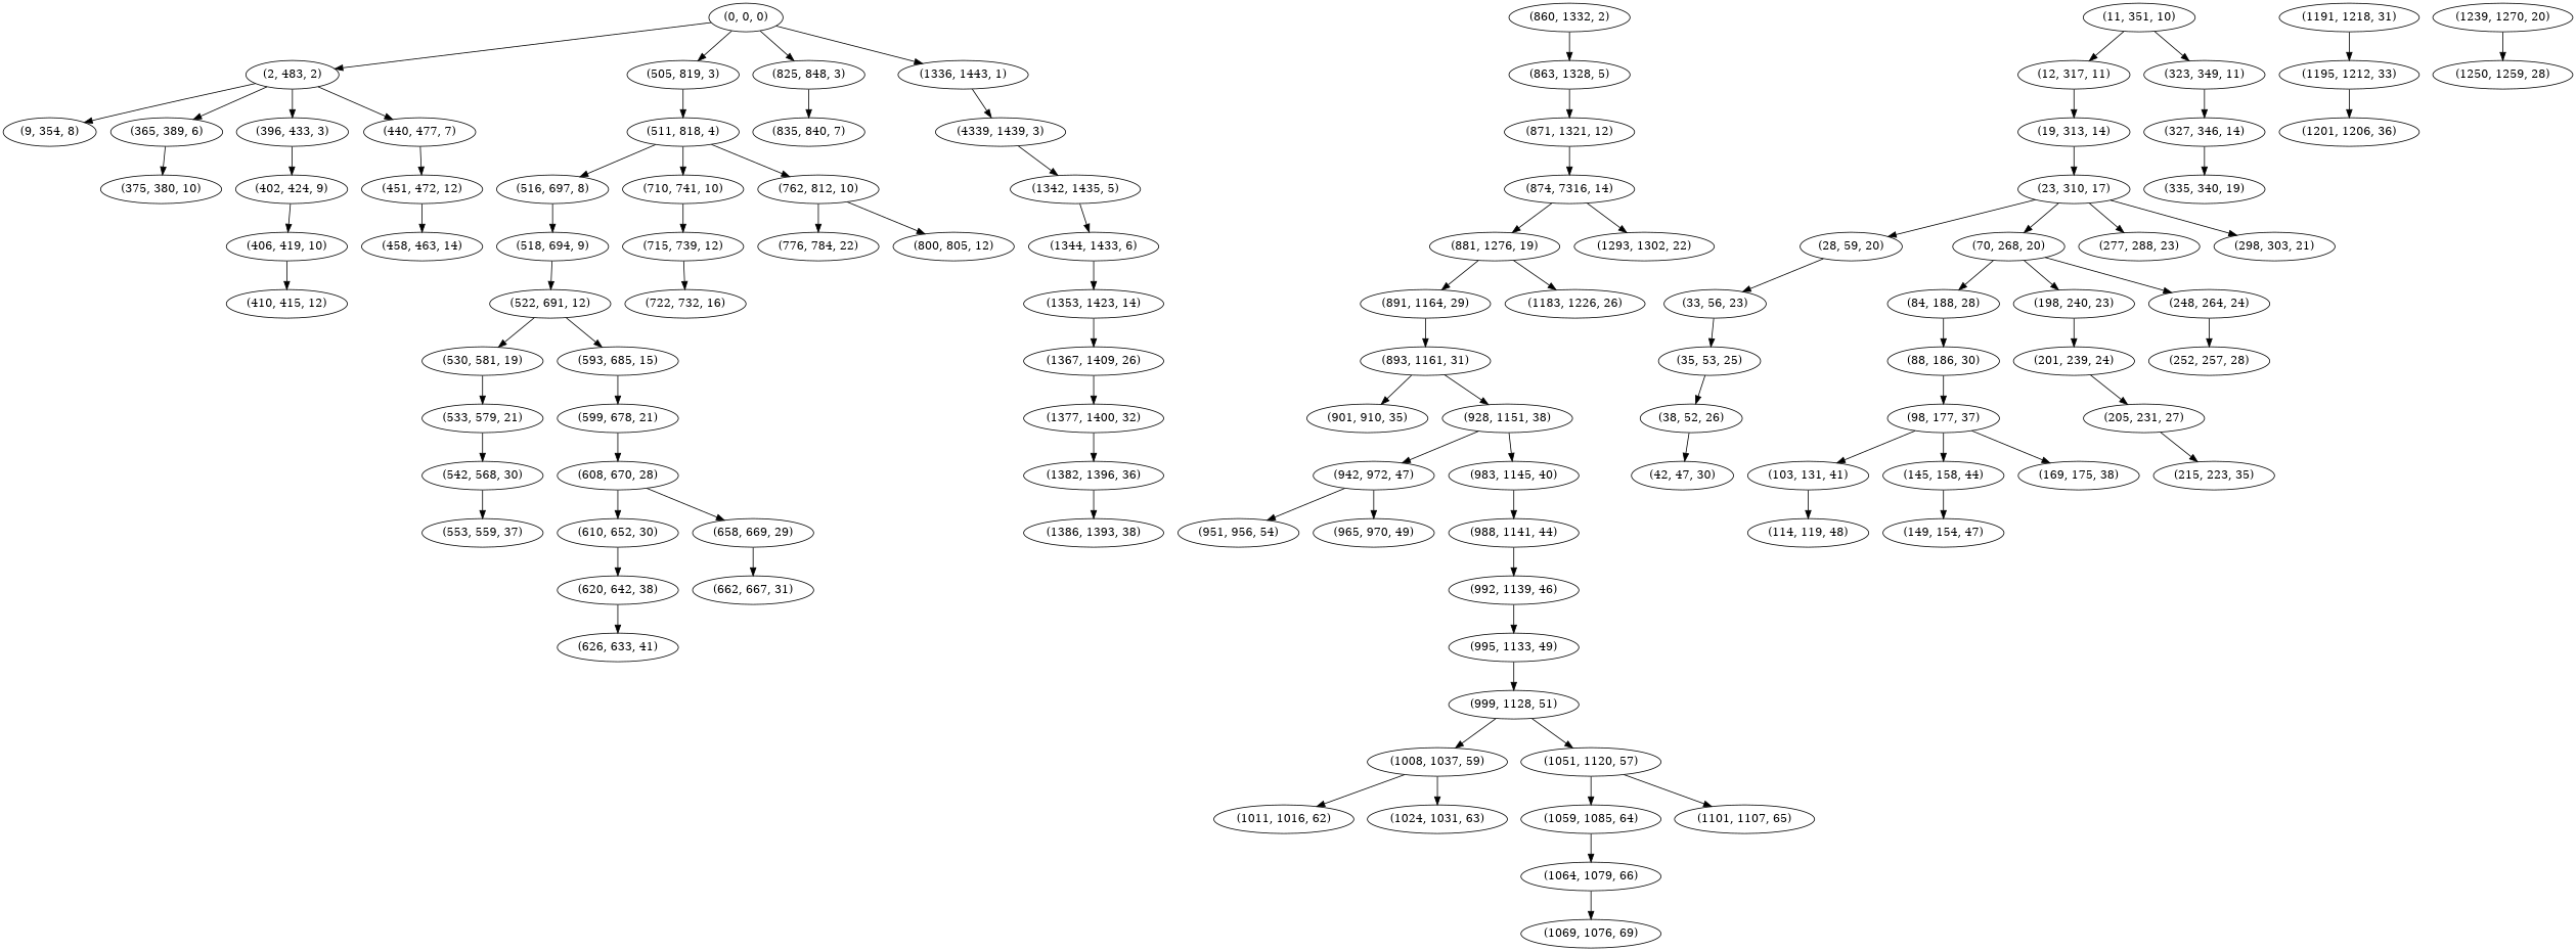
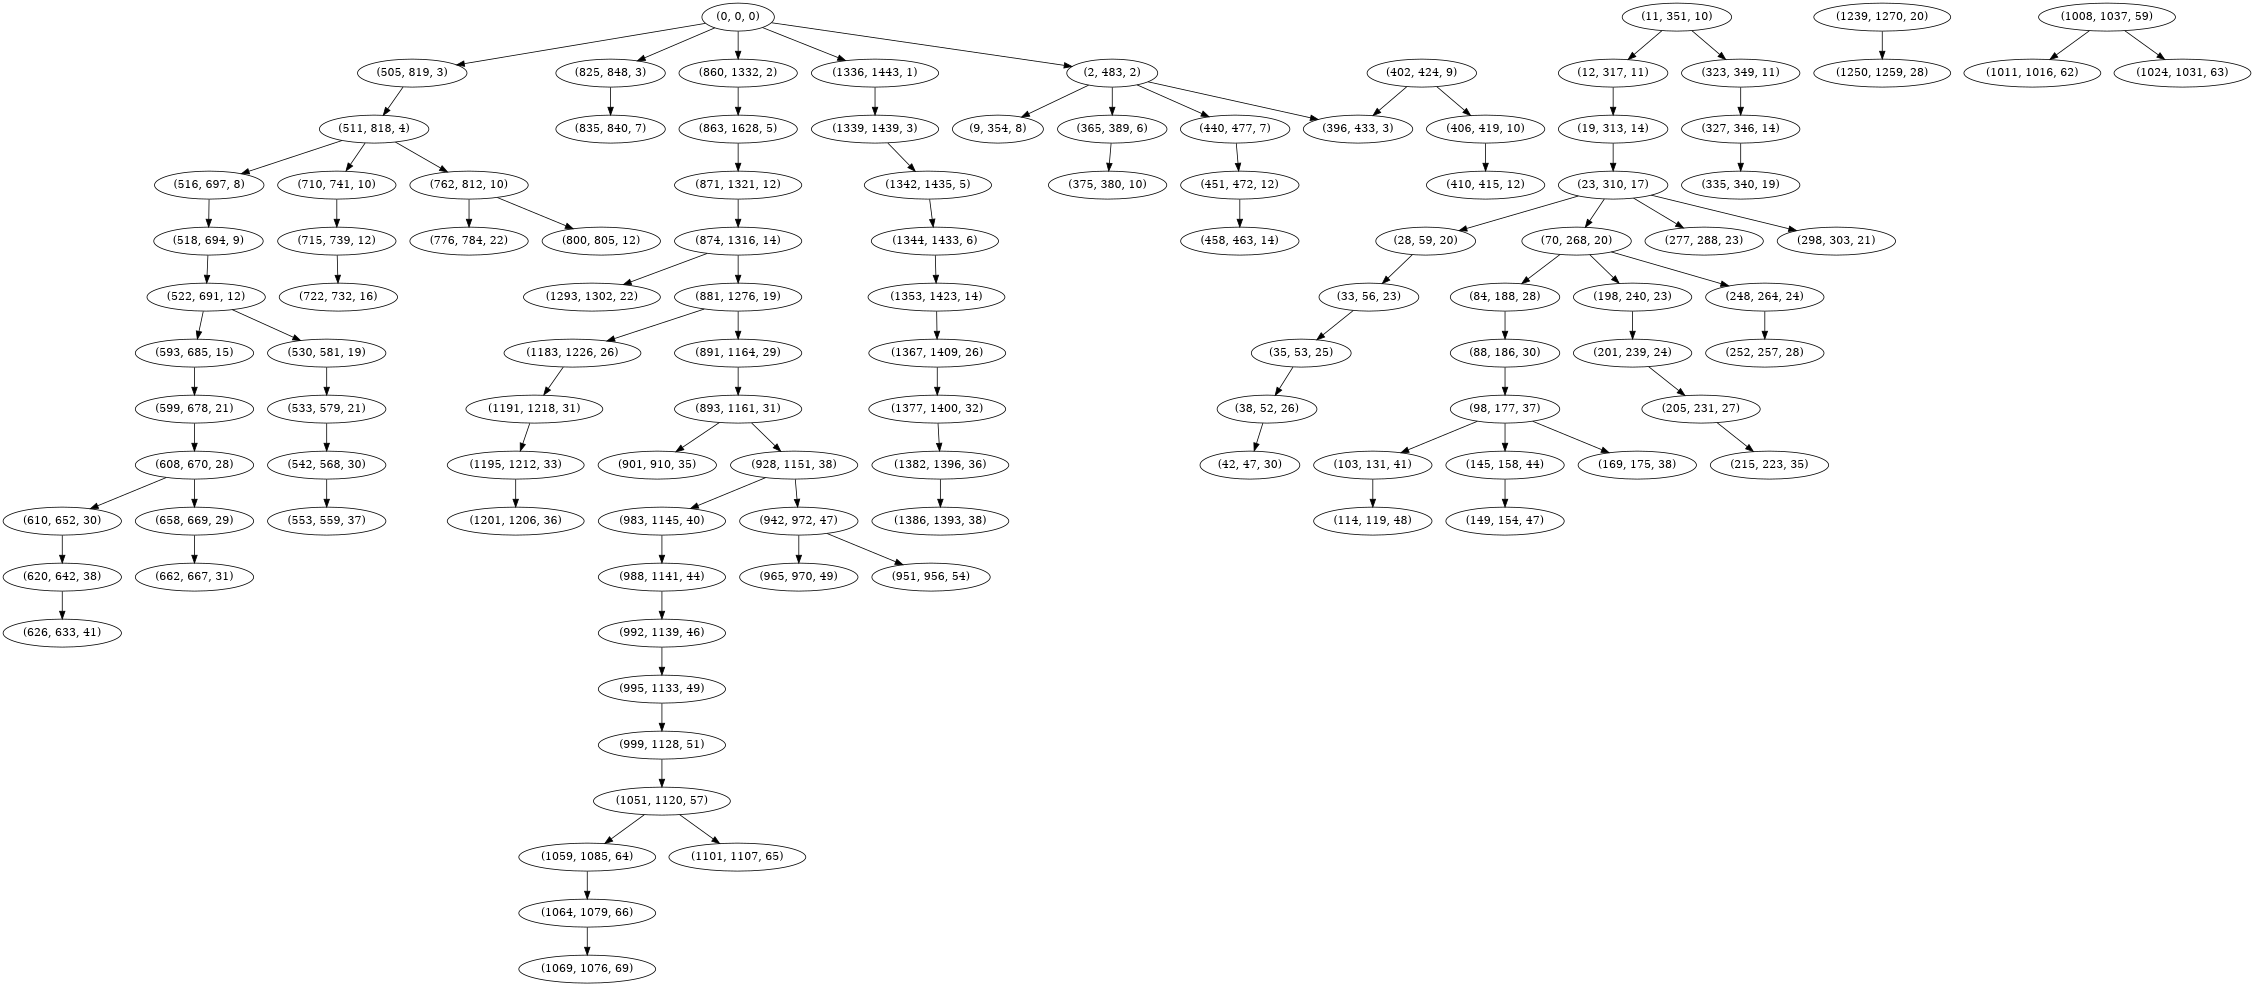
  digraph {
    "(0, 0, 0)"
    "(2, 483, 2)"
    "(505, 819, 3)"
    "(825, 848, 3)"
    "(860, 1332, 2)"
    "(1336, 1443, 1)"
    "(9, 354, 8)"
    "(365, 389, 6)"
    "(396, 433, 3)"
    "(440, 477, 7)"
    "(511, 818, 4)"
    "(835, 840, 7)"
-   "(863, 1328, 5)"
-   "(1339, 1439, 3)" [label="(4339, 1439, 3)"]
+   "(863, 1328, 5)" [label="(863, 1628, 5)"]
+   "(1339, 1439, 3)"
    "(375, 380, 10)"
    "(402, 424, 9)"
    "(451, 472, 12)"
    "(11, 351, 10)"
    "(12, 317, 11)"
    "(323, 349, 11)"
    "(19, 313, 14)"
    "(327, 346, 14)"
    "(23, 310, 17)"
    "(28, 59, 20)"
    "(70, 268, 20)"
    "(277, 288, 23)"
    "(298, 303, 21)"
    "(33, 56, 23)"
    "(84, 188, 28)"
    "(198, 240, 23)"
    "(248, 264, 24)"
    "(35, 53, 25)"
    "(38, 52, 26)"
    "(42, 47, 30)"
    "(88, 186, 30)"
    "(201, 239, 24)"
    "(252, 257, 28)"
    "(98, 177, 37)"
    "(103, 131, 41)"
    "(145, 158, 44)"
    "(169, 175, 38)"
    "(114, 119, 48)"
    "(149, 154, 47)"
    "(205, 231, 27)"
    "(215, 223, 35)"
    "(335, 340, 19)"
    "(406, 419, 10)"
    "(410, 415, 12)"
    "(458, 463, 14)"
    "(516, 697, 8)"
    "(710, 741, 10)"
    "(762, 812, 10)"
    "(518, 694, 9)"
    "(715, 739, 12)"
    "(776, 784, 22)"
    "(800, 805, 12)"
    "(522, 691, 12)"
    "(530, 581, 19)"
    "(593, 685, 15)"
    "(533, 579, 21)"
    "(599, 678, 21)"
    "(542, 568, 30)"
    "(553, 559, 37)"
    "(608, 670, 28)"
    "(610, 652, 30)"
    "(658, 669, 29)"
    "(620, 642, 38)"
    "(662, 667, 31)"
    "(626, 633, 41)"
    "(722, 732, 16)"
    "(871, 1321, 12)"
-   "(874, 1316, 14)" [label="(874, 7316, 14)"]
+   "(874, 1316, 14)"
    "(881, 1276, 19)"
    "(1293, 1302, 22)"
    "(891, 1164, 29)"
    "(1183, 1226, 26)"
    "(893, 1161, 31)"
    "(1191, 1218, 31)"
    "(1239, 1270, 20)"
    "(1250, 1259, 28)"
    "(901, 910, 35)"
    "(928, 1151, 38)"
    "(942, 972, 47)"
    "(983, 1145, 40)"
    "(951, 956, 54)"
    "(965, 970, 49)"
    "(988, 1141, 44)"
    "(992, 1139, 46)"
    "(995, 1133, 49)"
    n90 [label="(999, 1128, 51)"]
    "(1008, 1037, 59)"
    "(1051, 1120, 57)"
    "(1011, 1016, 62)"
    "(1024, 1031, 63)"
    "(1059, 1085, 64)"
    "(1101, 1107, 65)"
    "(1064, 1079, 66)"
    "(1069, 1076, 69)"
    "(1195, 1212, 33)"
    "(1201, 1206, 36)"
    "(1342, 1435, 5)"
    "(1344, 1433, 6)"
    "(1353, 1423, 14)"
    "(1367, 1409, 26)"
    "(1377, 1400, 32)"
    "(1382, 1396, 36)"
    "(1386, 1393, 38)"
    "(0, 0, 0)" -> "(2, 483, 2)"
    "(0, 0, 0)" -> "(505, 819, 3)"
    "(0, 0, 0)" -> "(825, 848, 3)"
+   "(0, 0, 0)" -> "(860, 1332, 2)"
    "(0, 0, 0)" -> "(1336, 1443, 1)"
    "(2, 483, 2)" -> "(9, 354, 8)"
    "(2, 483, 2)" -> "(365, 389, 6)"
    "(2, 483, 2)" -> "(396, 433, 3)"
    "(2, 483, 2)" -> "(440, 477, 7)"
    "(505, 819, 3)" -> "(511, 818, 4)"
    "(825, 848, 3)" -> "(835, 840, 7)"
    "(860, 1332, 2)" -> "(863, 1328, 5)"
    "(1336, 1443, 1)" -> "(1339, 1439, 3)"
    "(365, 389, 6)" -> "(375, 380, 10)"
-   "(396, 433, 3)" -> "(402, 424, 9)"
+   "(402, 424, 9)" -> "(396, 433, 3)"
    "(440, 477, 7)" -> "(451, 472, 12)"
    "(511, 818, 4)" -> "(516, 697, 8)"
    "(511, 818, 4)" -> "(710, 741, 10)"
    "(511, 818, 4)" -> "(762, 812, 10)"
    "(863, 1328, 5)" -> "(871, 1321, 12)"
    "(1339, 1439, 3)" -> "(1342, 1435, 5)"
    "(402, 424, 9)" -> "(406, 419, 10)"
    "(451, 472, 12)" -> "(458, 463, 14)"
    "(11, 351, 10)" -> "(12, 317, 11)"
    "(11, 351, 10)" -> "(323, 349, 11)"
    "(12, 317, 11)" -> "(19, 313, 14)"
    "(323, 349, 11)" -> "(327, 346, 14)"
    "(19, 313, 14)" -> "(23, 310, 17)"
    "(327, 346, 14)" -> "(335, 340, 19)"
    "(23, 310, 17)" -> "(28, 59, 20)"
    "(23, 310, 17)" -> "(70, 268, 20)"
    "(23, 310, 17)" -> "(277, 288, 23)"
    "(23, 310, 17)" -> "(298, 303, 21)"
    "(28, 59, 20)" -> "(33, 56, 23)"
    "(70, 268, 20)" -> "(84, 188, 28)"
    "(70, 268, 20)" -> "(198, 240, 23)"
    "(70, 268, 20)" -> "(248, 264, 24)"
    "(33, 56, 23)" -> "(35, 53, 25)"
    "(84, 188, 28)" -> "(88, 186, 30)"
    "(198, 240, 23)" -> "(201, 239, 24)"
    "(248, 264, 24)" -> "(252, 257, 28)"
    "(35, 53, 25)" -> "(38, 52, 26)"
    "(38, 52, 26)" -> "(42, 47, 30)"
    "(88, 186, 30)" -> "(98, 177, 37)"
    "(201, 239, 24)" -> "(205, 231, 27)"
    "(98, 177, 37)" -> "(103, 131, 41)"
    "(98, 177, 37)" -> "(145, 158, 44)"
    "(98, 177, 37)" -> "(169, 175, 38)"
    "(103, 131, 41)" -> "(114, 119, 48)"
    "(145, 158, 44)" -> "(149, 154, 47)"
    "(205, 231, 27)" -> "(215, 223, 35)"
    "(406, 419, 10)" -> "(410, 415, 12)"
    "(516, 697, 8)" -> "(518, 694, 9)"
    "(710, 741, 10)" -> "(715, 739, 12)"
    "(762, 812, 10)" -> "(776, 784, 22)"
    "(762, 812, 10)" -> "(800, 805, 12)"
    "(518, 694, 9)" -> "(522, 691, 12)"
    "(715, 739, 12)" -> "(722, 732, 16)"
    "(522, 691, 12)" -> "(530, 581, 19)"
    "(522, 691, 12)" -> "(593, 685, 15)"
    "(530, 581, 19)" -> "(533, 579, 21)"
    "(593, 685, 15)" -> "(599, 678, 21)"
    "(533, 579, 21)" -> "(542, 568, 30)"
    "(599, 678, 21)" -> "(608, 670, 28)"
    "(542, 568, 30)" -> "(553, 559, 37)"
    "(608, 670, 28)" -> "(610, 652, 30)"
    "(608, 670, 28)" -> "(658, 669, 29)"
    "(610, 652, 30)" -> "(620, 642, 38)"
    "(658, 669, 29)" -> "(662, 667, 31)"
    "(620, 642, 38)" -> "(626, 633, 41)"
    "(871, 1321, 12)" -> "(874, 1316, 14)"
    "(874, 1316, 14)" -> "(881, 1276, 19)"
    "(874, 1316, 14)" -> "(1293, 1302, 22)"
    "(881, 1276, 19)" -> "(891, 1164, 29)"
    "(881, 1276, 19)" -> "(1183, 1226, 26)"
    "(891, 1164, 29)" -> "(893, 1161, 31)"
+   "(1183, 1226, 26)" -> "(1191, 1218, 31)"
    "(893, 1161, 31)" -> "(901, 910, 35)"
    "(893, 1161, 31)" -> "(928, 1151, 38)"
    "(1191, 1218, 31)" -> "(1195, 1212, 33)"
    "(1239, 1270, 20)" -> "(1250, 1259, 28)"
    "(928, 1151, 38)" -> "(942, 972, 47)"
    "(928, 1151, 38)" -> "(983, 1145, 40)"
    "(942, 972, 47)" -> "(951, 956, 54)"
    "(942, 972, 47)" -> "(965, 970, 49)"
    "(983, 1145, 40)" -> "(988, 1141, 44)"
    "(988, 1141, 44)" -> "(992, 1139, 46)"
    "(992, 1139, 46)" -> "(995, 1133, 49)"
    "(995, 1133, 49)" -> n90
-   n90 -> "(1008, 1037, 59)"
    n90 -> "(1051, 1120, 57)"
    "(1008, 1037, 59)" -> "(1011, 1016, 62)"
    "(1008, 1037, 59)" -> "(1024, 1031, 63)"
    "(1051, 1120, 57)" -> "(1059, 1085, 64)"
    "(1051, 1120, 57)" -> "(1101, 1107, 65)"
    "(1059, 1085, 64)" -> "(1064, 1079, 66)"
    "(1064, 1079, 66)" -> "(1069, 1076, 69)"
    "(1195, 1212, 33)" -> "(1201, 1206, 36)"
    "(1342, 1435, 5)" -> "(1344, 1433, 6)"
    "(1344, 1433, 6)" -> "(1353, 1423, 14)"
    "(1353, 1423, 14)" -> "(1367, 1409, 26)"
    "(1367, 1409, 26)" -> "(1377, 1400, 32)"
    "(1377, 1400, 32)" -> "(1382, 1396, 36)"
    "(1382, 1396, 36)" -> "(1386, 1393, 38)"
  }
